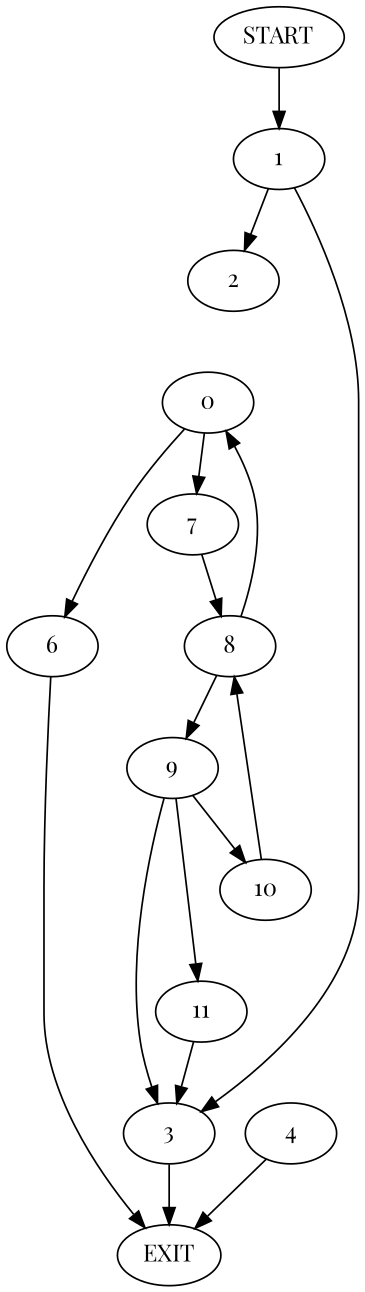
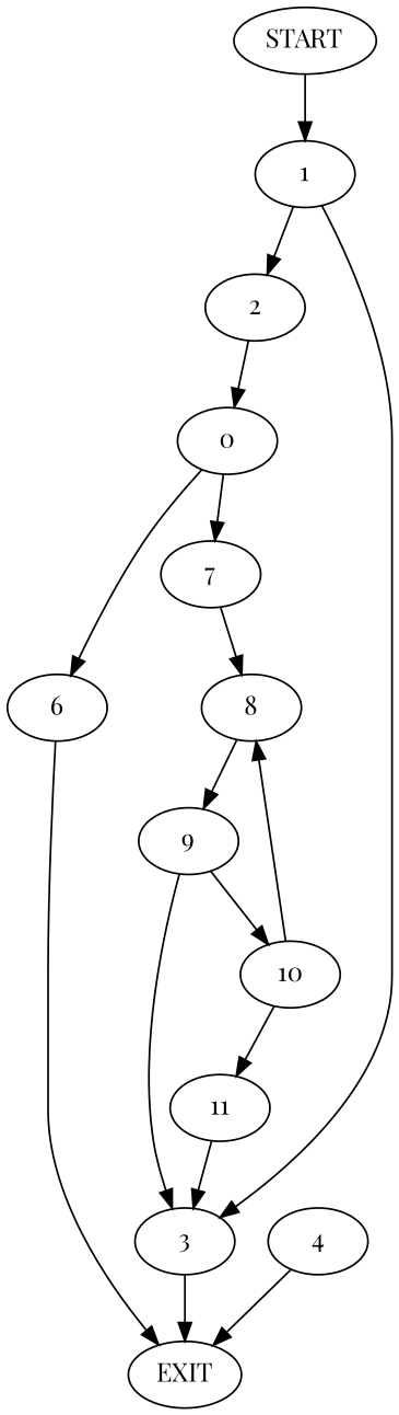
  digraph {
    fontname="Playfair Display"
    node [fontname="Playfair Display"]
    edge [fontname="Playfair Display"]
    n1 [label=START]
    1
    2
    3
    n5 [label=EXIT]
    n6 [label=0]
    4
    6
    7
    8
    9
    10
    11
    n1 -> 1
    1 -> 2
    1 -> 3
-   8 -> n6
+   2 -> n6
    3 -> n5
    n6 -> 6
    n6 -> 7
    4 -> n5
    6 -> n5
    7 -> 8
    8 -> 9
    9 -> 3
    9 -> 10
-   9 -> 11
+   10 -> 11
    10 -> 8
    11 -> 3
  }
